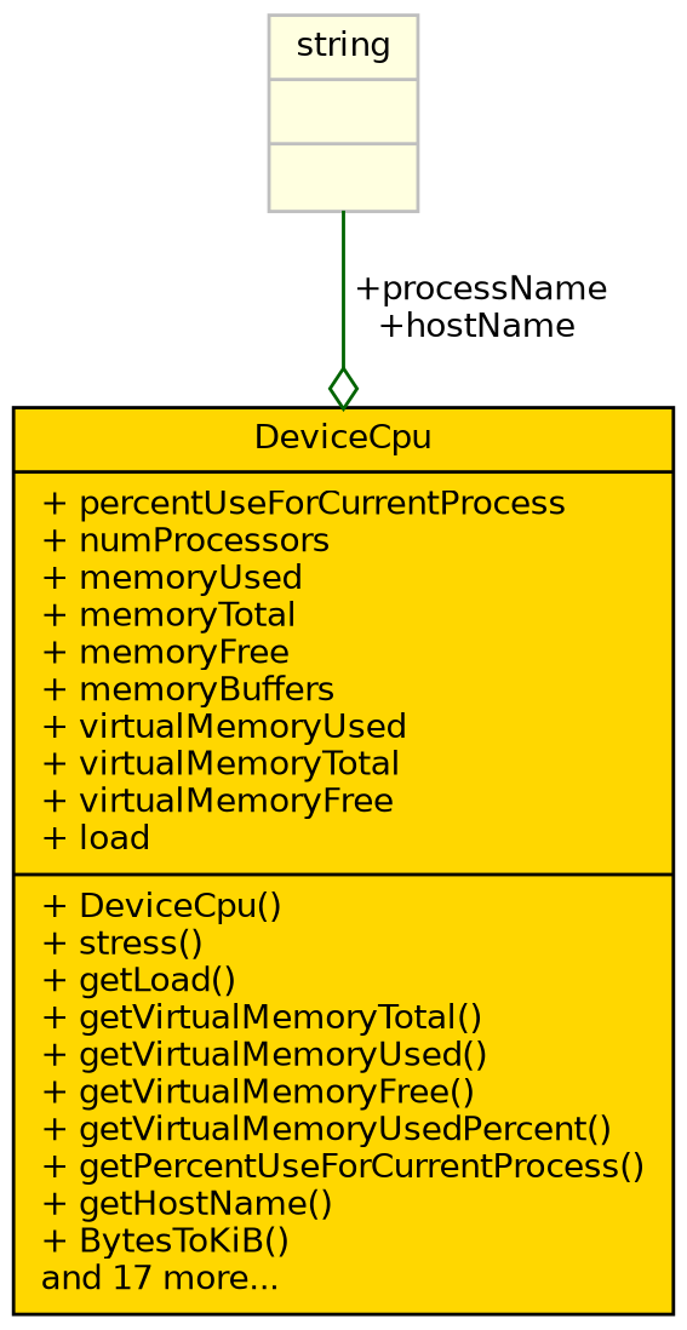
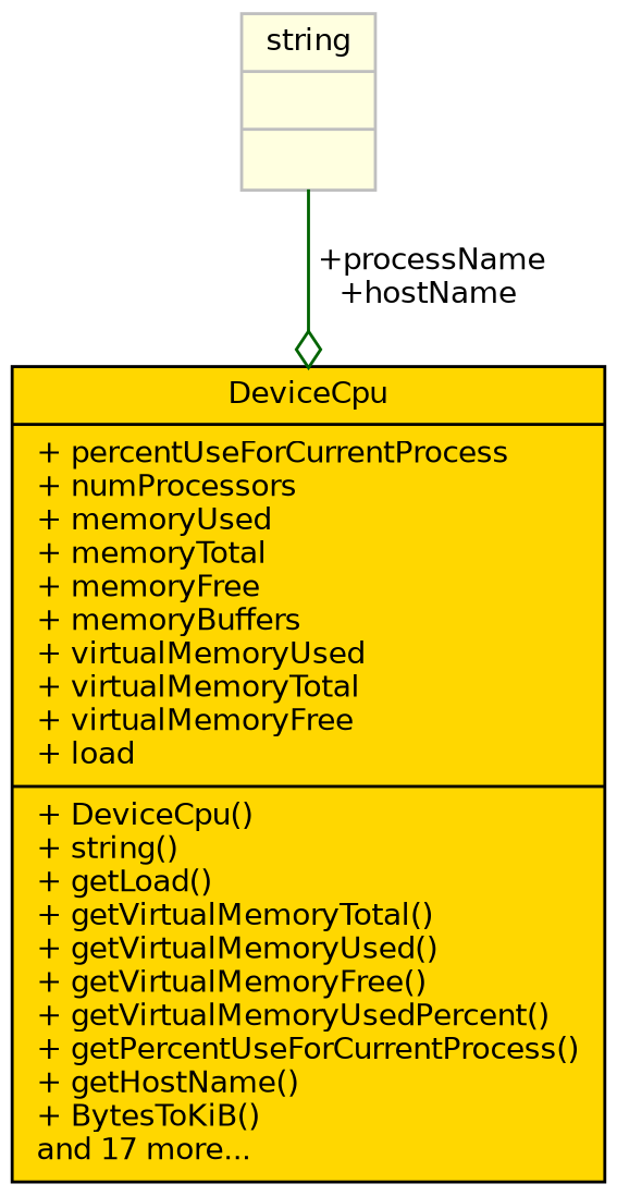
  digraph {
    node [fontname=Helvetica fontsize=10 shape=record style=filled]
-   n1 [color=black fillcolor=gold fontcolor=black height=0.2 label="{DeviceCpu\n|+ percentUseForCurrentProcess\l+ numProcessors\l+ memoryUsed\l+ memoryTotal\l+ memoryFree\l+ memoryBuffers\l+ virtualMemoryUsed\l+ virtualMemoryTotal\l+ virtualMemoryFree\l+ load\l|+ DeviceCpu()\l+ stress()\l+ getLoad()\l+ getVirtualMemoryTotal()\l+ getVirtualMemoryUsed()\l+ getVirtualMemoryFree()\l+ getVirtualMemoryUsedPercent()\l+ getPercentUseForCurrentProcess()\l+ getHostName()\l+ BytesToKiB()\land 17 more...\l}" width=0.4]
+   n1 [color=black fillcolor=gold fontcolor=black height=0.2 label="{DeviceCpu\n|+ percentUseForCurrentProcess\l+ numProcessors\l+ memoryUsed\l+ memoryTotal\l+ memoryFree\l+ memoryBuffers\l+ virtualMemoryUsed\l+ virtualMemoryTotal\l+ virtualMemoryFree\l+ load\l|+ DeviceCpu()\l+ string()\l+ getLoad()\l+ getVirtualMemoryTotal()\l+ getVirtualMemoryUsed()\l+ getVirtualMemoryFree()\l+ getVirtualMemoryUsedPercent()\l+ getPercentUseForCurrentProcess()\l+ getHostName()\l+ BytesToKiB()\land 17 more...\l}" width=0.4]
    n2 [color=grey75 fillcolor=lightyellow height=0.2 label="{string\n||}" width=0.4]
    n2 -> n1 [arrowhead=odiamond color=darkgreen fontname=Helvetica fontsize=10 label=" +processName\n+hostName" labelfontname=Helvetica labelfontsize=10 style=solid]
  }
